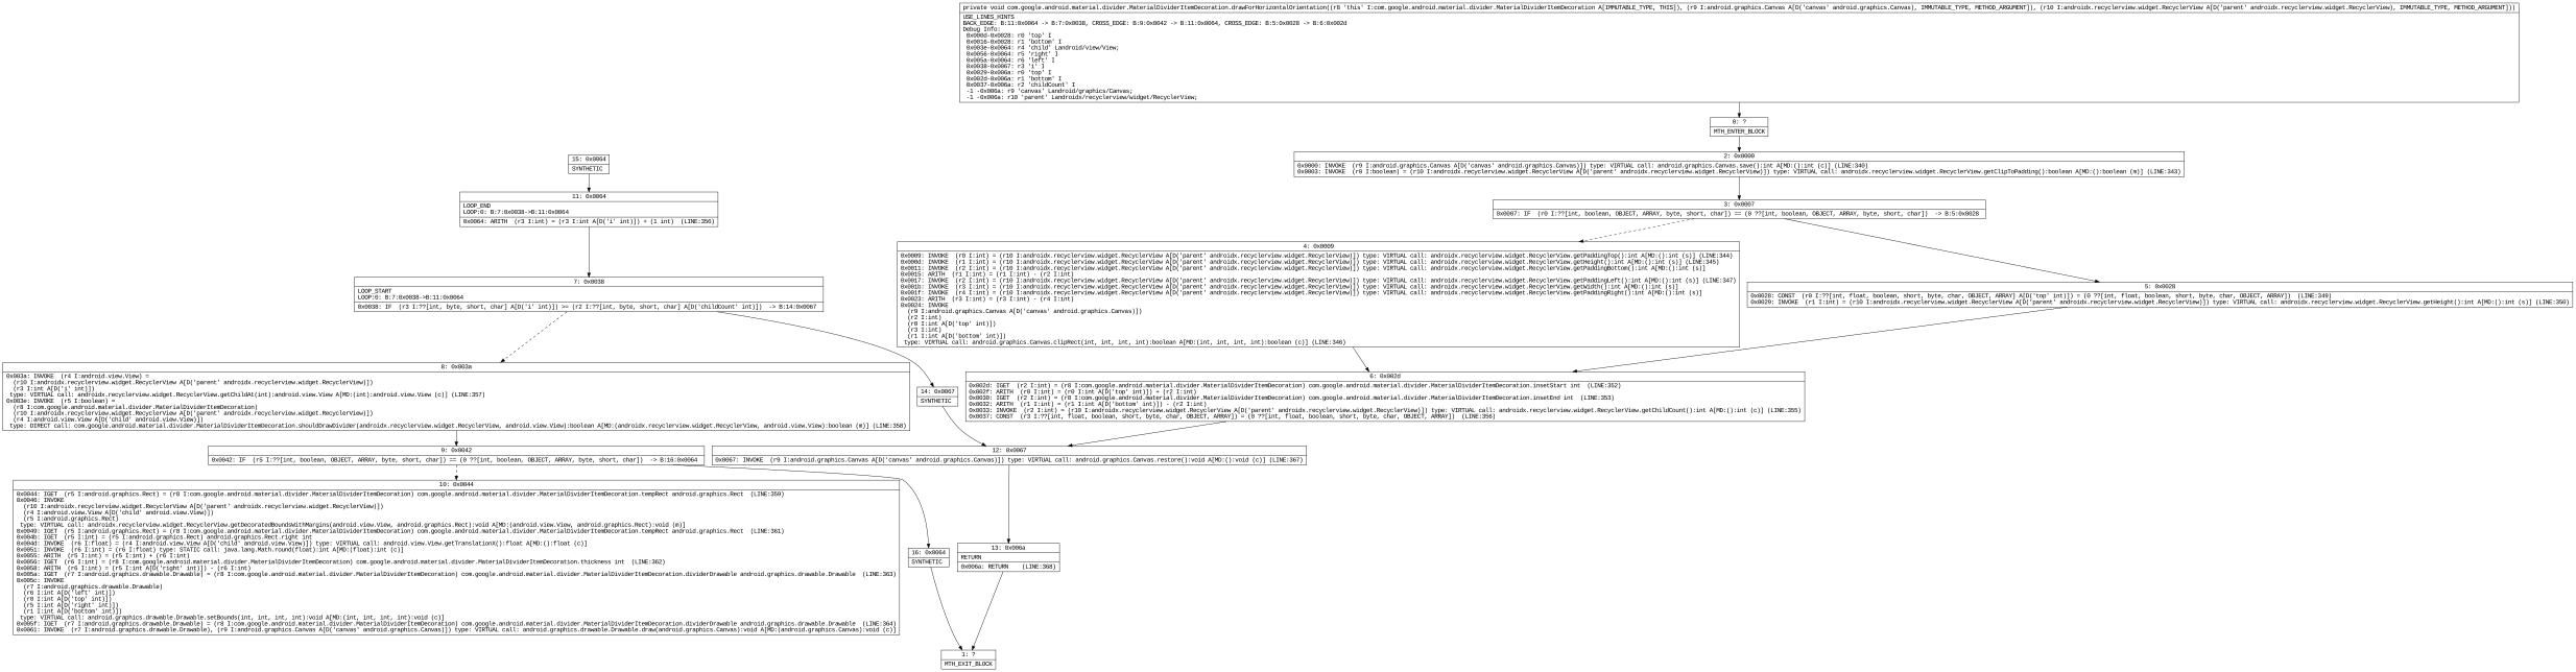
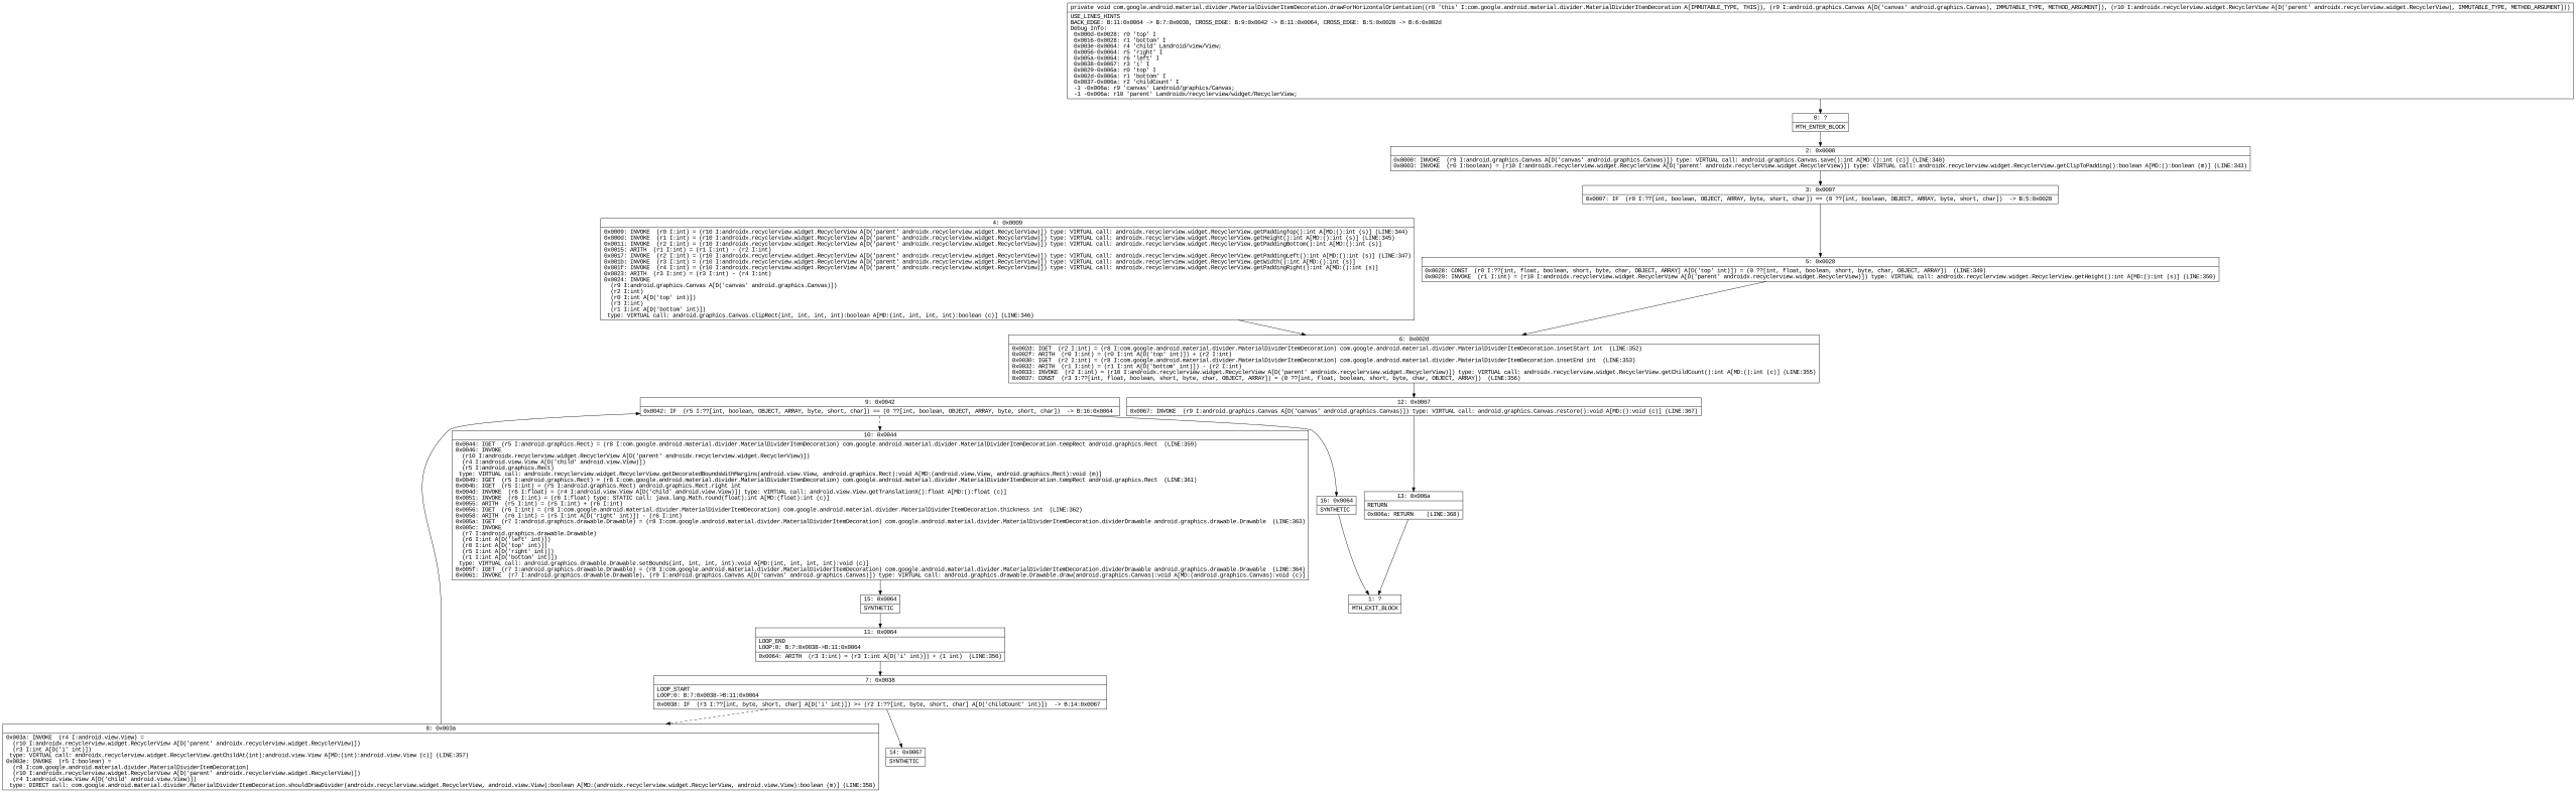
  digraph {
    fontname="Liberation Mono"
    node [fontname="Liberation Mono" shape=record]
    edge [fontname="Liberation Mono"]
    n1 [label="{0\:\ ?|MTH_ENTER_BLOCK\l}"]
    n2 [label="{2\:\ 0x0000|0x0000: INVOKE  (r9 I:android.graphics.Canvas A[D('canvas' android.graphics.Canvas)]) type: VIRTUAL call: android.graphics.Canvas.save():int A[MD:():int (c)] (LINE:340)\l0x0003: INVOKE  (r0 I:boolean) = (r10 I:androidx.recyclerview.widget.RecyclerView A[D('parent' androidx.recyclerview.widget.RecyclerView)]) type: VIRTUAL call: androidx.recyclerview.widget.RecyclerView.getClipToPadding():boolean A[MD:():boolean (m)] (LINE:343)\l}"]
    n3 [label="{3\:\ 0x0007|0x0007: IF  (r0 I:??[int, boolean, OBJECT, ARRAY, byte, short, char]) == (0 ??[int, boolean, OBJECT, ARRAY, byte, short, char])  \-\> B:5:0x0028 \l}"]
    n4 [label="{4\:\ 0x0009|0x0009: INVOKE  (r0 I:int) = (r10 I:androidx.recyclerview.widget.RecyclerView A[D('parent' androidx.recyclerview.widget.RecyclerView)]) type: VIRTUAL call: androidx.recyclerview.widget.RecyclerView.getPaddingTop():int A[MD:():int (s)] (LINE:344)\l0x000d: INVOKE  (r1 I:int) = (r10 I:androidx.recyclerview.widget.RecyclerView A[D('parent' androidx.recyclerview.widget.RecyclerView)]) type: VIRTUAL call: androidx.recyclerview.widget.RecyclerView.getHeight():int A[MD:():int (s)] (LINE:345)\l0x0011: INVOKE  (r2 I:int) = (r10 I:androidx.recyclerview.widget.RecyclerView A[D('parent' androidx.recyclerview.widget.RecyclerView)]) type: VIRTUAL call: androidx.recyclerview.widget.RecyclerView.getPaddingBottom():int A[MD:():int (s)]\l0x0015: ARITH  (r1 I:int) = (r1 I:int) \- (r2 I:int) \l0x0017: INVOKE  (r2 I:int) = (r10 I:androidx.recyclerview.widget.RecyclerView A[D('parent' androidx.recyclerview.widget.RecyclerView)]) type: VIRTUAL call: androidx.recyclerview.widget.RecyclerView.getPaddingLeft():int A[MD:():int (s)] (LINE:347)\l0x001b: INVOKE  (r3 I:int) = (r10 I:androidx.recyclerview.widget.RecyclerView A[D('parent' androidx.recyclerview.widget.RecyclerView)]) type: VIRTUAL call: androidx.recyclerview.widget.RecyclerView.getWidth():int A[MD:():int (s)]\l0x001f: INVOKE  (r4 I:int) = (r10 I:androidx.recyclerview.widget.RecyclerView A[D('parent' androidx.recyclerview.widget.RecyclerView)]) type: VIRTUAL call: androidx.recyclerview.widget.RecyclerView.getPaddingRight():int A[MD:():int (s)]\l0x0023: ARITH  (r3 I:int) = (r3 I:int) \- (r4 I:int) \l0x0024: INVOKE  \l  (r9 I:android.graphics.Canvas A[D('canvas' android.graphics.Canvas)])\l  (r2 I:int)\l  (r0 I:int A[D('top' int)])\l  (r3 I:int)\l  (r1 I:int A[D('bottom' int)])\l type: VIRTUAL call: android.graphics.Canvas.clipRect(int, int, int, int):boolean A[MD:(int, int, int, int):boolean (c)] (LINE:346)\l}"]
    n5 [label="{5\:\ 0x0028|0x0028: CONST  (r0 I:??[int, float, boolean, short, byte, char, OBJECT, ARRAY] A[D('top' int)]) = (0 ??[int, float, boolean, short, byte, char, OBJECT, ARRAY])  (LINE:349)\l0x0029: INVOKE  (r1 I:int) = (r10 I:androidx.recyclerview.widget.RecyclerView A[D('parent' androidx.recyclerview.widget.RecyclerView)]) type: VIRTUAL call: androidx.recyclerview.widget.RecyclerView.getHeight():int A[MD:():int (s)] (LINE:350)\l}"]
    n6 [label="{6\:\ 0x002d|0x002d: IGET  (r2 I:int) = (r8 I:com.google.android.material.divider.MaterialDividerItemDecoration) com.google.android.material.divider.MaterialDividerItemDecoration.insetStart int  (LINE:352)\l0x002f: ARITH  (r0 I:int) = (r0 I:int A[D('top' int)]) + (r2 I:int) \l0x0030: IGET  (r2 I:int) = (r8 I:com.google.android.material.divider.MaterialDividerItemDecoration) com.google.android.material.divider.MaterialDividerItemDecoration.insetEnd int  (LINE:353)\l0x0032: ARITH  (r1 I:int) = (r1 I:int A[D('bottom' int)]) \- (r2 I:int) \l0x0033: INVOKE  (r2 I:int) = (r10 I:androidx.recyclerview.widget.RecyclerView A[D('parent' androidx.recyclerview.widget.RecyclerView)]) type: VIRTUAL call: androidx.recyclerview.widget.RecyclerView.getChildCount():int A[MD:():int (c)] (LINE:355)\l0x0037: CONST  (r3 I:??[int, float, boolean, short, byte, char, OBJECT, ARRAY]) = (0 ??[int, float, boolean, short, byte, char, OBJECT, ARRAY])  (LINE:356)\l}"]
    n7 [label="{12\:\ 0x0067|0x0067: INVOKE  (r9 I:android.graphics.Canvas A[D('canvas' android.graphics.Canvas)]) type: VIRTUAL call: android.graphics.Canvas.restore():void A[MD:():void (c)] (LINE:367)\l}"]
    n8 [label="{7\:\ 0x0038|LOOP_START\lLOOP:0: B:7:0x0038\-\>B:11:0x0064\l|0x0038: IF  (r3 I:??[int, byte, short, char] A[D('i' int)]) \>= (r2 I:??[int, byte, short, char] A[D('childCount' int)])  \-\> B:14:0x0067 \l}"]
    n9 [label="{8\:\ 0x003a|0x003a: INVOKE  (r4 I:android.view.View) = \l  (r10 I:androidx.recyclerview.widget.RecyclerView A[D('parent' androidx.recyclerview.widget.RecyclerView)])\l  (r3 I:int A[D('i' int)])\l type: VIRTUAL call: androidx.recyclerview.widget.RecyclerView.getChildAt(int):android.view.View A[MD:(int):android.view.View (c)] (LINE:357)\l0x003e: INVOKE  (r5 I:boolean) = \l  (r8 I:com.google.android.material.divider.MaterialDividerItemDecoration)\l  (r10 I:androidx.recyclerview.widget.RecyclerView A[D('parent' androidx.recyclerview.widget.RecyclerView)])\l  (r4 I:android.view.View A[D('child' android.view.View)])\l type: DIRECT call: com.google.android.material.divider.MaterialDividerItemDecoration.shouldDrawDivider(androidx.recyclerview.widget.RecyclerView, android.view.View):boolean A[MD:(androidx.recyclerview.widget.RecyclerView, android.view.View):boolean (m)] (LINE:358)\l}"]
    n10 [label="{14\:\ 0x0067|SYNTHETIC\l}"]
    n11 [label="{9\:\ 0x0042|0x0042: IF  (r5 I:??[int, boolean, OBJECT, ARRAY, byte, short, char]) == (0 ??[int, boolean, OBJECT, ARRAY, byte, short, char])  \-\> B:16:0x0064 \l}"]
    n12 [label="{10\:\ 0x0044|0x0044: IGET  (r5 I:android.graphics.Rect) = (r8 I:com.google.android.material.divider.MaterialDividerItemDecoration) com.google.android.material.divider.MaterialDividerItemDecoration.tempRect android.graphics.Rect  (LINE:359)\l0x0046: INVOKE  \l  (r10 I:androidx.recyclerview.widget.RecyclerView A[D('parent' androidx.recyclerview.widget.RecyclerView)])\l  (r4 I:android.view.View A[D('child' android.view.View)])\l  (r5 I:android.graphics.Rect)\l type: VIRTUAL call: androidx.recyclerview.widget.RecyclerView.getDecoratedBoundsWithMargins(android.view.View, android.graphics.Rect):void A[MD:(android.view.View, android.graphics.Rect):void (m)]\l0x0049: IGET  (r5 I:android.graphics.Rect) = (r8 I:com.google.android.material.divider.MaterialDividerItemDecoration) com.google.android.material.divider.MaterialDividerItemDecoration.tempRect android.graphics.Rect  (LINE:361)\l0x004b: IGET  (r5 I:int) = (r5 I:android.graphics.Rect) android.graphics.Rect.right int \l0x004d: INVOKE  (r6 I:float) = (r4 I:android.view.View A[D('child' android.view.View)]) type: VIRTUAL call: android.view.View.getTranslationX():float A[MD:():float (c)]\l0x0051: INVOKE  (r6 I:int) = (r6 I:float) type: STATIC call: java.lang.Math.round(float):int A[MD:(float):int (c)]\l0x0055: ARITH  (r5 I:int) = (r5 I:int) + (r6 I:int) \l0x0056: IGET  (r6 I:int) = (r8 I:com.google.android.material.divider.MaterialDividerItemDecoration) com.google.android.material.divider.MaterialDividerItemDecoration.thickness int  (LINE:362)\l0x0058: ARITH  (r6 I:int) = (r5 I:int A[D('right' int)]) \- (r6 I:int) \l0x005a: IGET  (r7 I:android.graphics.drawable.Drawable) = (r8 I:com.google.android.material.divider.MaterialDividerItemDecoration) com.google.android.material.divider.MaterialDividerItemDecoration.dividerDrawable android.graphics.drawable.Drawable  (LINE:363)\l0x005c: INVOKE  \l  (r7 I:android.graphics.drawable.Drawable)\l  (r6 I:int A[D('left' int)])\l  (r0 I:int A[D('top' int)])\l  (r5 I:int A[D('right' int)])\l  (r1 I:int A[D('bottom' int)])\l type: VIRTUAL call: android.graphics.drawable.Drawable.setBounds(int, int, int, int):void A[MD:(int, int, int, int):void (c)]\l0x005f: IGET  (r7 I:android.graphics.drawable.Drawable) = (r8 I:com.google.android.material.divider.MaterialDividerItemDecoration) com.google.android.material.divider.MaterialDividerItemDecoration.dividerDrawable android.graphics.drawable.Drawable  (LINE:364)\l0x0061: INVOKE  (r7 I:android.graphics.drawable.Drawable), (r9 I:android.graphics.Canvas A[D('canvas' android.graphics.Canvas)]) type: VIRTUAL call: android.graphics.drawable.Drawable.draw(android.graphics.Canvas):void A[MD:(android.graphics.Canvas):void (c)]\l}"]
    n13 [label="{16\:\ 0x0064|SYNTHETIC\l}"]
    n14 [label="{15\:\ 0x0064|SYNTHETIC\l}"]
    n15 [label="{1\:\ ?|MTH_EXIT_BLOCK\l}"]
    n16 [label="{11\:\ 0x0064|LOOP_END\lLOOP:0: B:7:0x0038\-\>B:11:0x0064\l|0x0064: ARITH  (r3 I:int) = (r3 I:int A[D('i' int)]) + (1 int)  (LINE:356)\l}"]
    n17 [label="{13\:\ 0x006a|RETURN\l|0x006a: RETURN    (LINE:368)\l}"]
    n18 [label="{private void com.google.android.material.divider.MaterialDividerItemDecoration.drawForHorizontalOrientation((r8 'this' I:com.google.android.material.divider.MaterialDividerItemDecoration A[IMMUTABLE_TYPE, THIS]), (r9 I:android.graphics.Canvas A[D('canvas' android.graphics.Canvas), IMMUTABLE_TYPE, METHOD_ARGUMENT]), (r10 I:androidx.recyclerview.widget.RecyclerView A[D('parent' androidx.recyclerview.widget.RecyclerView), IMMUTABLE_TYPE, METHOD_ARGUMENT]))  | USE_LINES_HINTS\lBACK_EDGE: B:11:0x0064 \-\> B:7:0x0038, CROSS_EDGE: B:9:0x0042 \-\> B:11:0x0064, CROSS_EDGE: B:5:0x0028 \-\> B:6:0x002d\lDebug Info:\l  0x000d\-0x0028: r0 'top' I\l  0x0016\-0x0028: r1 'bottom' I\l  0x003e\-0x0064: r4 'child' Landroid\/view\/View;\l  0x0056\-0x0064: r5 'right' I\l  0x005a\-0x0064: r6 'left' I\l  0x0038\-0x0067: r3 'i' I\l  0x0029\-0x006a: r0 'top' I\l  0x002d\-0x006a: r1 'bottom' I\l  0x0037\-0x006a: r2 'childCount' I\l  \-1 \-0x006a: r9 'canvas' Landroid\/graphics\/Canvas;\l  \-1 \-0x006a: r10 'parent' Landroidx\/recyclerview\/widget\/RecyclerView;\l}"]
    n1 -> n2
    n2 -> n3
-   n3 -> n4 [style=dashed]
    n3 -> n5
    n4 -> n6
    n5 -> n6
    n6 -> n7
    n7 -> n17
    n8 -> n9 [style=dashed]
    n8 -> n10
    n9 -> n11
-   n10 -> n7
    n11 -> n12 [style=dashed]
    n11 -> n13
+   n12 -> n14
    n13 -> n15
    n14 -> n16
    n16 -> n8
    n17 -> n15
    n18 -> n1
  }
